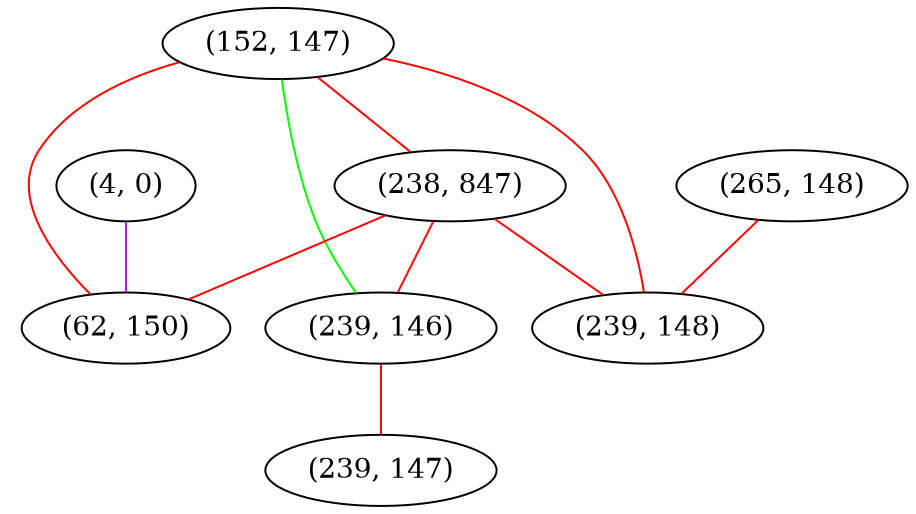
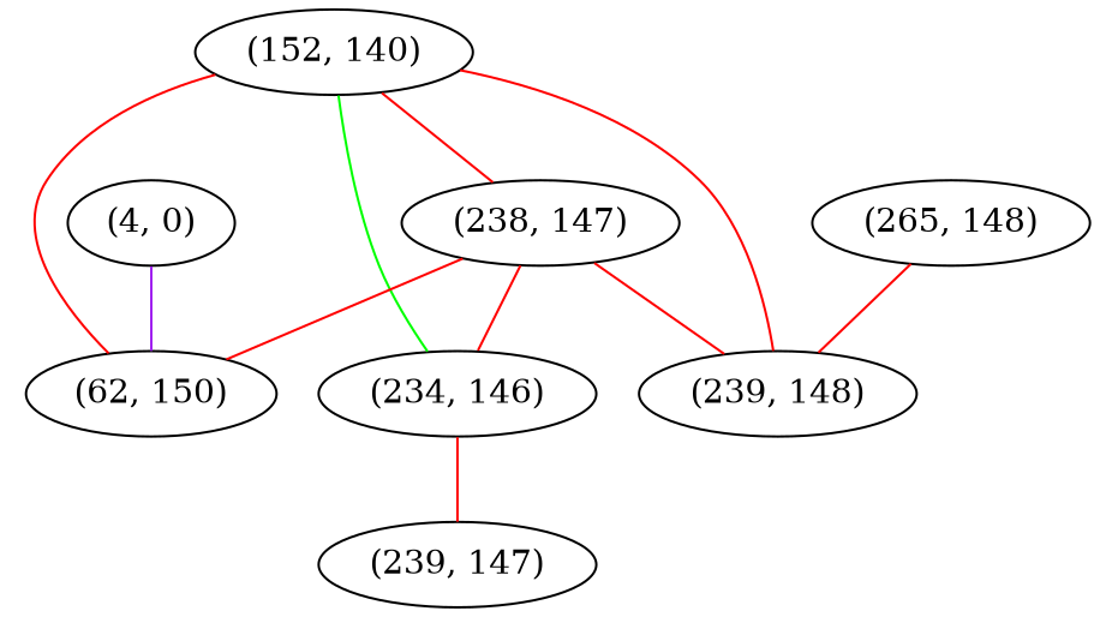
  graph {
    edge [color=red weight=1]
-   "(152, 147)"
-   "(238, 147)" [label="(238, 847)"]
+   "(152, 147)" [label="(152, 140)"]
+   "(238, 147)"
    "(62, 150)"
-   "(239, 146)"
+   "(239, 146)" [label="(234, 146)"]
    "(239, 148)"
    "(239, 147)"
    n7 [label="(4, 0)"]
    "(265, 148)"
    "(152, 147)" -- "(238, 147)"
    "(152, 147)" -- "(62, 150)"
    "(152, 147)" -- "(239, 146)" [color=green weight=2]
    "(238, 147)" -- "(62, 150)"
    "(238, 147)" -- "(239, 146)"
    "(238, 147)" -- "(239, 148)"
    "(239, 146)" -- "(239, 147)"
    "(239, 148)" -- "(152, 147)"
    n7 -- "(62, 150)" [color=purple weight=4]
    "(265, 148)" -- "(239, 148)"
  }
